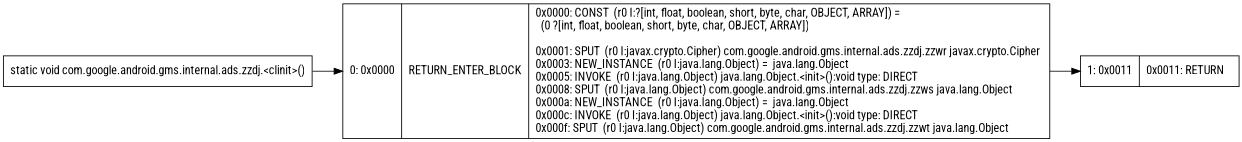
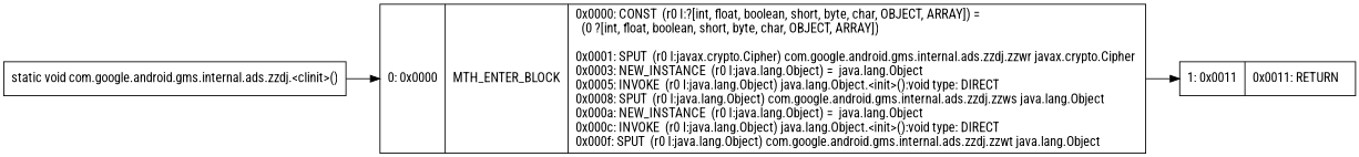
  digraph {
    rankdir=LR
    fontname="Roboto Condensed"
    node [shape=record fontname="Roboto Condensed"]
    edge [fontname="Roboto Condensed"]
-   n1 [label="{0\:\ 0x0000|RETURN_ENTER_BLOCK\l|0x0000: CONST  (r0 I:?[int, float, boolean, short, byte, char, OBJECT, ARRAY]) = \l  (0 ?[int, float, boolean, short, byte, char, OBJECT, ARRAY])\l \l0x0001: SPUT  (r0 I:javax.crypto.Cipher) com.google.android.gms.internal.ads.zzdj.zzwr javax.crypto.Cipher \l0x0003: NEW_INSTANCE  (r0 I:java.lang.Object) =  java.lang.Object \l0x0005: INVOKE  (r0 I:java.lang.Object) java.lang.Object.\<init\>():void type: DIRECT \l0x0008: SPUT  (r0 I:java.lang.Object) com.google.android.gms.internal.ads.zzdj.zzws java.lang.Object \l0x000a: NEW_INSTANCE  (r0 I:java.lang.Object) =  java.lang.Object \l0x000c: INVOKE  (r0 I:java.lang.Object) java.lang.Object.\<init\>():void type: DIRECT \l0x000f: SPUT  (r0 I:java.lang.Object) com.google.android.gms.internal.ads.zzdj.zzwt java.lang.Object \l}"]
+   n1 [label="{0\:\ 0x0000|MTH_ENTER_BLOCK\l|0x0000: CONST  (r0 I:?[int, float, boolean, short, byte, char, OBJECT, ARRAY]) = \l  (0 ?[int, float, boolean, short, byte, char, OBJECT, ARRAY])\l \l0x0001: SPUT  (r0 I:javax.crypto.Cipher) com.google.android.gms.internal.ads.zzdj.zzwr javax.crypto.Cipher \l0x0003: NEW_INSTANCE  (r0 I:java.lang.Object) =  java.lang.Object \l0x0005: INVOKE  (r0 I:java.lang.Object) java.lang.Object.\<init\>():void type: DIRECT \l0x0008: SPUT  (r0 I:java.lang.Object) com.google.android.gms.internal.ads.zzdj.zzws java.lang.Object \l0x000a: NEW_INSTANCE  (r0 I:java.lang.Object) =  java.lang.Object \l0x000c: INVOKE  (r0 I:java.lang.Object) java.lang.Object.\<init\>():void type: DIRECT \l0x000f: SPUT  (r0 I:java.lang.Object) com.google.android.gms.internal.ads.zzdj.zzwt java.lang.Object \l}"]
    n2 [label="{1\:\ 0x0011|0x0011: RETURN   \l}"]
    n3 [label="{static void com.google.android.gms.internal.ads.zzdj.\<clinit\>() }"]
    n1 -> n2
    n3 -> n1
  }
